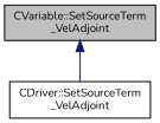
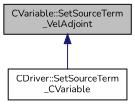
  digraph {
    rankdir=TB
    fontname=Nunito
    node [color=black fontname=Nunito fontsize=10 shape=record style=filled]
    n1 [fillcolor=grey75 fontcolor=black height=0.2 label="CVariable::SetSourceTerm\l_VelAdjoint" width=0.4]
-   n2 [fillcolor=white height=0.2 label="CDriver::SetSourceTerm\l_VelAdjoint" width=0.4]
+   n2 [fillcolor=white height=0.2 label="CDriver::SetSourceTerm\l_CVariable" width=0.4]
    n1 -> n2 [color=midnightblue dir=back fontname=Nunito fontsize=10 labelfontname=Helvetica labelfontsize=10 style=solid]
  }
